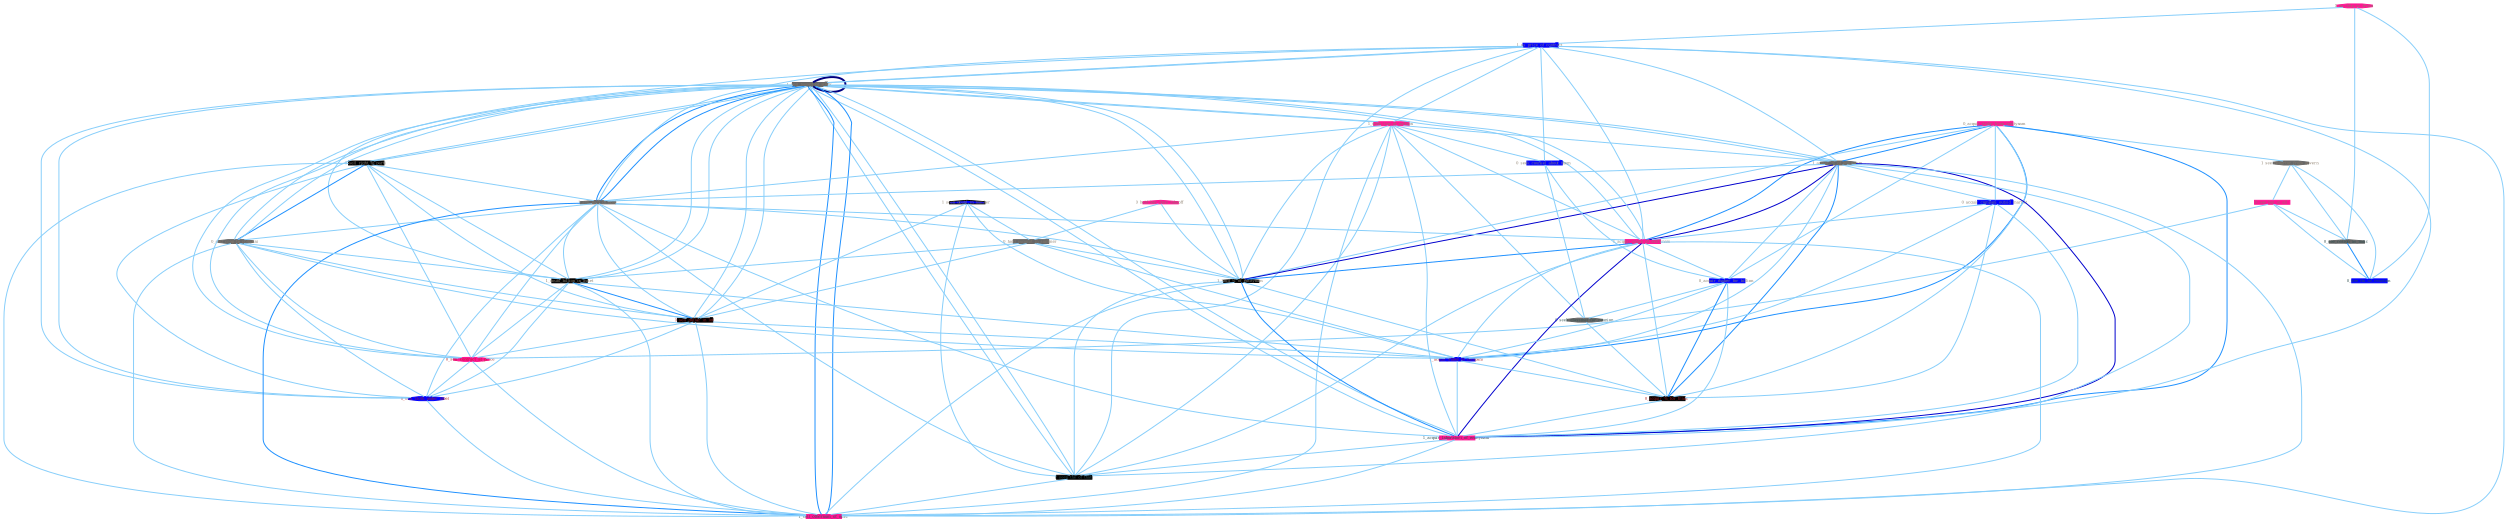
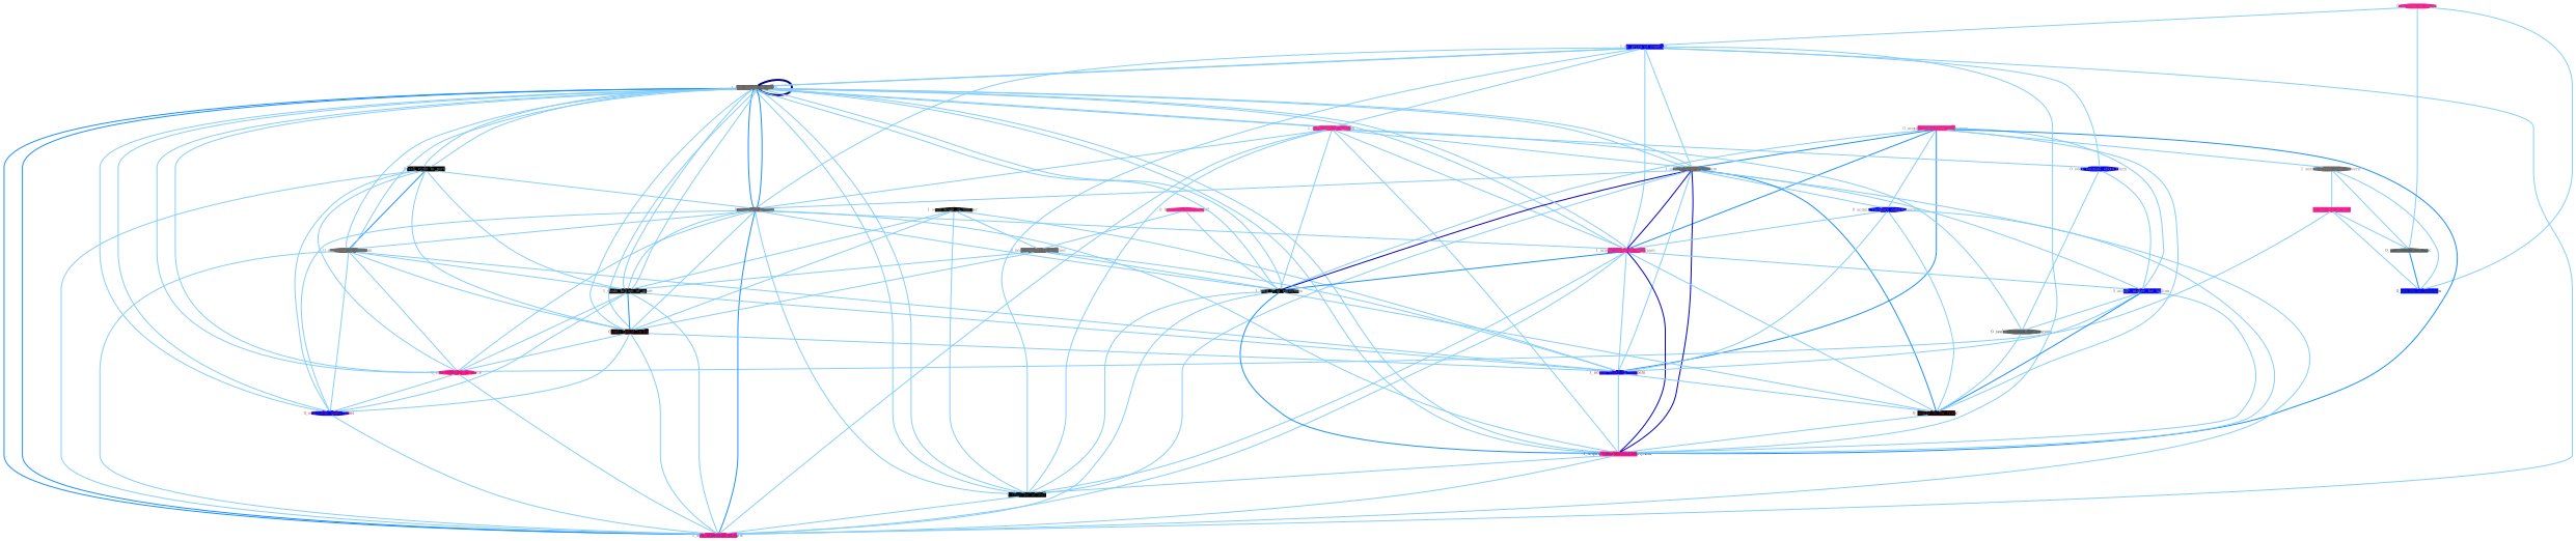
  graph {
    node [color=deeppink fixedsize=true fontcolor="#8b7d6b" fontsize=4 shape=box style=filled]
    edge [color="#87cefa" w=1]
    "0_us_chip_as_brain " [height=.06 shape=octagon width=.5]
    "0_acquir_stake_from_entitynam " [height=.06 shape=folder width=.5]
    "0_hold_her_dure_takeoff " [height=.06 shape=house width=.5]
    "1_sell_basket_of_stock " [color=gray40 height=.06 shape=folder width=.5]
    "1_seek_line_of_million " [height=.06 width=.5]
    "1_us_price_of_contract " [color=blue height=.06 shape=folder width=.5]
-   "1_seen_doubl_in_number " [color=black height=.06 shape=house width=.5 fillcolor=blue]
+   "1_seen_doubl_in_number " [color=black height=.06 shape=house width=.5]
    "0_sell_right_to_parti " [color=black height=.06 width=.5]
    "1_see_departur_from_govern " [color=gray40 height=.06 shape=octagon width=.5]
    "0_see_bui_at_all " [height=.06 width=.5]
    "1_acquir_%_of_entitynam " [color=gray40 height=.06 shape=octagon width=.5]
-   "0_acquir_compani_outsid_market " [color=blue height=.06 shape=folder width=.5]
+   "0_acquir_compani_outsid_market " [color=blue height=.06 shape=octagon width=.5]
    "1_sell_part_of_hold " [color=gray40 height=.06 shape=house width=.5]
    "0_sell_crop_to_compani " [color=gray40 height=.06 shape=octagon width=.5]
    "1_acquir_share_of_entitynam " [height=.06 width=.5]
    "0_hold_summit_in_summer " [color=gray40 height=.06 shape=folder width=.5]
    n17 [color=black height=.06 label="1_doubl_billion_in_asset" width=.5]
    "1_hold_%_of_entitynam " [color=black height=.06 shape=house width=.5]
-   "0_seek_counsel_about_them " [color=blue height=.06 shape=folder width=.5]
+   "0_seek_counsel_about_them " [color=blue height=.06 shape=octagon width=.5]
    "0_acquir_maker_for_billion " [color=blue height=.06 width=.5]
    "0_sell_dollar_in_lot " [color=black fontcolor="#b22222" height=.06 shape=folder width=.5]
    "1_acquir_stake_in_compani " [color=blue fontcolor="#b22222" height=.06 shape=house width=.5]
    "0_acquir_%_for_franc " [color=black fontcolor="#b22222" height=.06 width=.5]
    "0_sell_contract_at_price " [fontcolor="#b22222" height=.06 shape=octagon width=.5]
    "0_sell_cloth_under_label " [color=blue fontcolor="#b22222" height=.06 shape=octagon width=.5]
    "0_see_resign_as_indic " [color=gray40 fontcolor="#2f4f4f" height=.06 shape=house width=.5]
    "0_see_thi_as_reaction " [color=blue fontcolor="#2f4f4f" height=.06 width=.5]
    "1_acquir_laboratori_of_entitynam " [fontcolor="#2f4f4f" height=.06 width=.5]
    "1_seen_the_of_that " [color=black fontcolor="#2f4f4f" height=.06 shape=folder width=.5]
    "1_sell_othernum_of_offic " [fontcolor="#2f4f4f" height=.06 width=.5]
    "0_seek_classmat_for_reunion " [color=gray40 fontcolor="#2f4f4f" height=.06 shape=octagon width=.5]
    subgraph sub_1 {
      "0_us_chip_as_brain "
      "0_acquir_stake_from_entitynam "
      "0_hold_her_dure_takeoff "
      "1_sell_basket_of_stock "
      "1_seek_line_of_million "
      "1_us_price_of_contract "
      "1_seen_doubl_in_number "
      "0_sell_right_to_parti "
      "1_see_departur_from_govern "
      "0_see_bui_at_all "
      "1_acquir_%_of_entitynam "
      "0_acquir_compani_outsid_market "
      "1_sell_part_of_hold "
      "0_sell_crop_to_compani "
      "1_acquir_share_of_entitynam "
      "0_hold_summit_in_summer "
      n17
      "1_hold_%_of_entitynam "
      "0_seek_counsel_about_them "
      "0_acquir_maker_for_billion "
    }
    subgraph sub_2 {
      "0_sell_dollar_in_lot "
      "1_acquir_stake_in_compani "
      "0_acquir_%_for_franc "
      "0_sell_contract_at_price "
      "0_sell_cloth_under_label "
    }
    "0_us_chip_as_brain " -- "1_us_price_of_contract "
    "0_us_chip_as_brain " -- "0_see_resign_as_indic "
    "0_us_chip_as_brain " -- "0_see_thi_as_reaction "
    "0_acquir_stake_from_entitynam " -- "1_see_departur_from_govern "
    "0_acquir_stake_from_entitynam " -- "1_acquir_%_of_entitynam " [color="#1e90ff" w=2]
    "0_acquir_stake_from_entitynam " -- "0_acquir_compani_outsid_market "
    "0_acquir_stake_from_entitynam " -- "1_acquir_share_of_entitynam " [color="#1e90ff" w=2]
    "0_acquir_stake_from_entitynam " -- "1_hold_%_of_entitynam "
    "0_acquir_stake_from_entitynam " -- "0_acquir_maker_for_billion "
    "0_acquir_stake_from_entitynam " -- "1_acquir_stake_in_compani " [color="#1e90ff" w=2]
    "0_acquir_stake_from_entitynam " -- "0_acquir_%_for_franc "
    "0_acquir_stake_from_entitynam " -- "1_acquir_laboratori_of_entitynam " [color="#1e90ff" w=2]
    "0_hold_her_dure_takeoff " -- "0_hold_summit_in_summer "
    "0_hold_her_dure_takeoff " -- "1_hold_%_of_entitynam "
    "1_sell_basket_of_stock " -- "1_sell_basket_of_stock " [color="#000080" style=bold w=4]
    "1_sell_basket_of_stock " -- "1_seek_line_of_million "
    "1_sell_basket_of_stock " -- "1_us_price_of_contract "
    "1_sell_basket_of_stock " -- "0_sell_right_to_parti "
    "1_sell_basket_of_stock " -- "1_acquir_%_of_entitynam "
    "1_sell_basket_of_stock " -- "1_sell_part_of_hold " [color="#1e90ff" w=2]
    "1_sell_basket_of_stock " -- "0_sell_crop_to_compani "
    "1_sell_basket_of_stock " -- "1_acquir_share_of_entitynam "
    "1_sell_basket_of_stock " -- n17
    "1_sell_basket_of_stock " -- "1_hold_%_of_entitynam "
    "1_sell_basket_of_stock " -- "0_sell_dollar_in_lot "
    "1_sell_basket_of_stock " -- "0_sell_dollar_in_lot "
    "1_sell_basket_of_stock " -- "0_sell_contract_at_price "
    "1_sell_basket_of_stock " -- "0_sell_contract_at_price "
    "1_sell_basket_of_stock " -- "0_sell_cloth_under_label "
    "1_sell_basket_of_stock " -- "0_sell_cloth_under_label "
    "1_sell_basket_of_stock " -- "1_acquir_laboratori_of_entitynam "
    "1_sell_basket_of_stock " -- "1_acquir_laboratori_of_entitynam "
    "1_sell_basket_of_stock " -- "1_seen_the_of_that "
    "1_sell_basket_of_stock " -- "1_seen_the_of_that "
    "1_sell_basket_of_stock " -- "1_sell_othernum_of_offic " [color="#1e90ff" w=2]
    "1_sell_basket_of_stock " -- "1_sell_othernum_of_offic " [color="#1e90ff" w=2]
    "1_seek_line_of_million " -- "1_sell_basket_of_stock "
    "1_seek_line_of_million " -- "1_us_price_of_contract "
    "1_seek_line_of_million " -- "1_acquir_%_of_entitynam "
    "1_seek_line_of_million " -- "1_sell_part_of_hold "
    "1_seek_line_of_million " -- "1_acquir_share_of_entitynam "
    "1_seek_line_of_million " -- "1_hold_%_of_entitynam "
    "1_seek_line_of_million " -- "0_seek_counsel_about_them "
    "1_seek_line_of_million " -- "1_acquir_laboratori_of_entitynam "
    "1_seek_line_of_million " -- "1_seen_the_of_that "
    "1_seek_line_of_million " -- "1_sell_othernum_of_offic "
    "1_seek_line_of_million " -- "0_seek_classmat_for_reunion "
    "1_us_price_of_contract " -- "1_sell_basket_of_stock "
    "1_us_price_of_contract " -- "1_acquir_%_of_entitynam "
    "1_us_price_of_contract " -- "1_sell_part_of_hold "
    "1_us_price_of_contract " -- "1_acquir_share_of_entitynam "
    "1_us_price_of_contract " -- "0_seek_counsel_about_them "
    "1_us_price_of_contract " -- "1_acquir_laboratori_of_entitynam "
    "1_us_price_of_contract " -- "1_seen_the_of_that "
    "1_us_price_of_contract " -- "1_sell_othernum_of_offic "
    "1_seen_doubl_in_number " -- "0_hold_summit_in_summer "
-   "1_us_price_of_contract " -- n17
+   "1_seen_doubl_in_number " -- n17
    "1_seen_doubl_in_number " -- "0_sell_dollar_in_lot "
    "1_seen_doubl_in_number " -- "1_acquir_stake_in_compani "
    "1_seen_doubl_in_number " -- "1_seen_the_of_that "
    "0_sell_right_to_parti " -- "1_sell_basket_of_stock "
    "0_sell_right_to_parti " -- "1_sell_part_of_hold "
    "0_sell_right_to_parti " -- "0_sell_crop_to_compani " [color="#1e90ff" w=2]
    "0_sell_right_to_parti " -- n17
    "0_sell_right_to_parti " -- "0_sell_dollar_in_lot "
    "0_sell_right_to_parti " -- "0_sell_contract_at_price "
    "0_sell_right_to_parti " -- "0_sell_cloth_under_label "
    "0_sell_right_to_parti " -- "1_sell_othernum_of_offic "
    "1_see_departur_from_govern " -- "0_see_bui_at_all "
    "1_see_departur_from_govern " -- "0_see_resign_as_indic "
    "1_see_departur_from_govern " -- "0_see_thi_as_reaction "
    "0_see_bui_at_all " -- "0_sell_contract_at_price "
    "0_see_bui_at_all " -- "0_see_resign_as_indic "
    "0_see_bui_at_all " -- "0_see_thi_as_reaction "
    "1_acquir_%_of_entitynam " -- "1_sell_basket_of_stock "
    "1_acquir_%_of_entitynam " -- "0_acquir_compani_outsid_market "
    "1_acquir_%_of_entitynam " -- "1_sell_part_of_hold "
    "1_acquir_%_of_entitynam " -- "1_acquir_share_of_entitynam " [color="#0000cd" w=3]
    "1_acquir_%_of_entitynam " -- "1_hold_%_of_entitynam " [color="#0000cd" w=3]
    "1_acquir_%_of_entitynam " -- "0_acquir_maker_for_billion "
    "1_acquir_%_of_entitynam " -- "1_acquir_stake_in_compani "
    "1_acquir_%_of_entitynam " -- "0_acquir_%_for_franc " [color="#1e90ff" w=2]
    "1_acquir_%_of_entitynam " -- "1_acquir_laboratori_of_entitynam " [color="#0000cd" w=3]
    "1_acquir_%_of_entitynam " -- "1_seen_the_of_that "
    "1_acquir_%_of_entitynam " -- "1_sell_othernum_of_offic "
    "0_acquir_compani_outsid_market " -- "1_acquir_share_of_entitynam "
    "0_acquir_compani_outsid_market " -- "1_acquir_stake_in_compani "
    "0_acquir_compani_outsid_market " -- "0_acquir_%_for_franc "
    "0_acquir_compani_outsid_market " -- "1_acquir_laboratori_of_entitynam "
    "1_sell_part_of_hold " -- "1_sell_basket_of_stock " [color="#1e90ff" w=2]
    "1_sell_part_of_hold " -- "0_sell_crop_to_compani "
    "1_sell_part_of_hold " -- "1_acquir_share_of_entitynam "
    "1_sell_part_of_hold " -- n17
    "1_sell_part_of_hold " -- "1_hold_%_of_entitynam "
    "1_sell_part_of_hold " -- "0_sell_dollar_in_lot "
    "1_sell_part_of_hold " -- "0_sell_contract_at_price "
    "1_sell_part_of_hold " -- "0_sell_cloth_under_label "
    "1_sell_part_of_hold " -- "1_acquir_laboratori_of_entitynam "
    "1_sell_part_of_hold " -- "1_seen_the_of_that "
    "1_sell_part_of_hold " -- "1_sell_othernum_of_offic " [color="#1e90ff" w=2]
    "0_sell_crop_to_compani " -- "1_sell_basket_of_stock "
    "0_sell_crop_to_compani " -- n17
    "0_sell_crop_to_compani " -- "0_sell_dollar_in_lot "
    "0_sell_crop_to_compani " -- "1_acquir_stake_in_compani "
    "0_sell_crop_to_compani " -- "0_sell_contract_at_price "
    "0_sell_crop_to_compani " -- "0_sell_cloth_under_label "
    "0_sell_crop_to_compani " -- "1_sell_othernum_of_offic "
    "1_acquir_share_of_entitynam " -- "1_sell_basket_of_stock "
    "1_acquir_share_of_entitynam " -- "1_hold_%_of_entitynam " [color="#1e90ff" w=2]
    "1_acquir_share_of_entitynam " -- "0_acquir_maker_for_billion "
    "1_acquir_share_of_entitynam " -- "1_acquir_stake_in_compani "
    "1_acquir_share_of_entitynam " -- "0_acquir_%_for_franc "
    "1_acquir_share_of_entitynam " -- "1_acquir_laboratori_of_entitynam " [color="#0000cd" w=3]
    "1_acquir_share_of_entitynam " -- "1_seen_the_of_that "
    "1_acquir_share_of_entitynam " -- "1_sell_othernum_of_offic "
    "0_hold_summit_in_summer " -- n17
    "0_hold_summit_in_summer " -- "1_hold_%_of_entitynam "
    "0_hold_summit_in_summer " -- "0_sell_dollar_in_lot "
    "0_hold_summit_in_summer " -- "1_acquir_stake_in_compani "
    n17 -- "1_sell_basket_of_stock "
    n17 -- "0_sell_dollar_in_lot " [color="#1e90ff" w=2]
    n17 -- "1_acquir_stake_in_compani "
    n17 -- "0_sell_contract_at_price "
    n17 -- "0_sell_cloth_under_label "
    n17 -- "1_sell_othernum_of_offic "
    "1_hold_%_of_entitynam " -- "1_sell_basket_of_stock "
    "1_hold_%_of_entitynam " -- "0_acquir_%_for_franc "
    "1_hold_%_of_entitynam " -- "1_acquir_laboratori_of_entitynam " [color="#1e90ff" w=2]
    "1_hold_%_of_entitynam " -- "1_seen_the_of_that "
    "1_hold_%_of_entitynam " -- "1_sell_othernum_of_offic "
    "0_seek_counsel_about_them " -- "0_acquir_maker_for_billion "
    "0_seek_counsel_about_them " -- "0_seek_classmat_for_reunion "
    "0_acquir_maker_for_billion " -- "1_acquir_stake_in_compani "
    "0_acquir_maker_for_billion " -- "0_acquir_%_for_franc " [color="#1e90ff" w=2]
    "0_acquir_maker_for_billion " -- "1_acquir_laboratori_of_entitynam "
    "0_acquir_maker_for_billion " -- "0_seek_classmat_for_reunion "
    "0_sell_dollar_in_lot " -- "1_acquir_stake_in_compani "
    "0_sell_dollar_in_lot " -- "0_sell_contract_at_price "
    "0_sell_dollar_in_lot " -- "0_sell_cloth_under_label "
    "0_sell_dollar_in_lot " -- "1_sell_othernum_of_offic "
    "1_acquir_stake_in_compani " -- "0_acquir_%_for_franc "
    "1_acquir_stake_in_compani " -- "1_acquir_laboratori_of_entitynam "
    "0_acquir_%_for_franc " -- "1_acquir_laboratori_of_entitynam "
    "0_sell_contract_at_price " -- "0_sell_cloth_under_label "
    "0_sell_contract_at_price " -- "1_sell_othernum_of_offic "
    "0_sell_cloth_under_label " -- "1_sell_othernum_of_offic "
    "0_see_resign_as_indic " -- "0_see_thi_as_reaction " [color="#1e90ff" w=2]
    "1_acquir_laboratori_of_entitynam " -- "1_seen_the_of_that "
    "1_acquir_laboratori_of_entitynam " -- "1_sell_othernum_of_offic "
    "1_seen_the_of_that " -- "1_sell_othernum_of_offic "
    "0_seek_classmat_for_reunion " -- "0_acquir_%_for_franc "
  }
